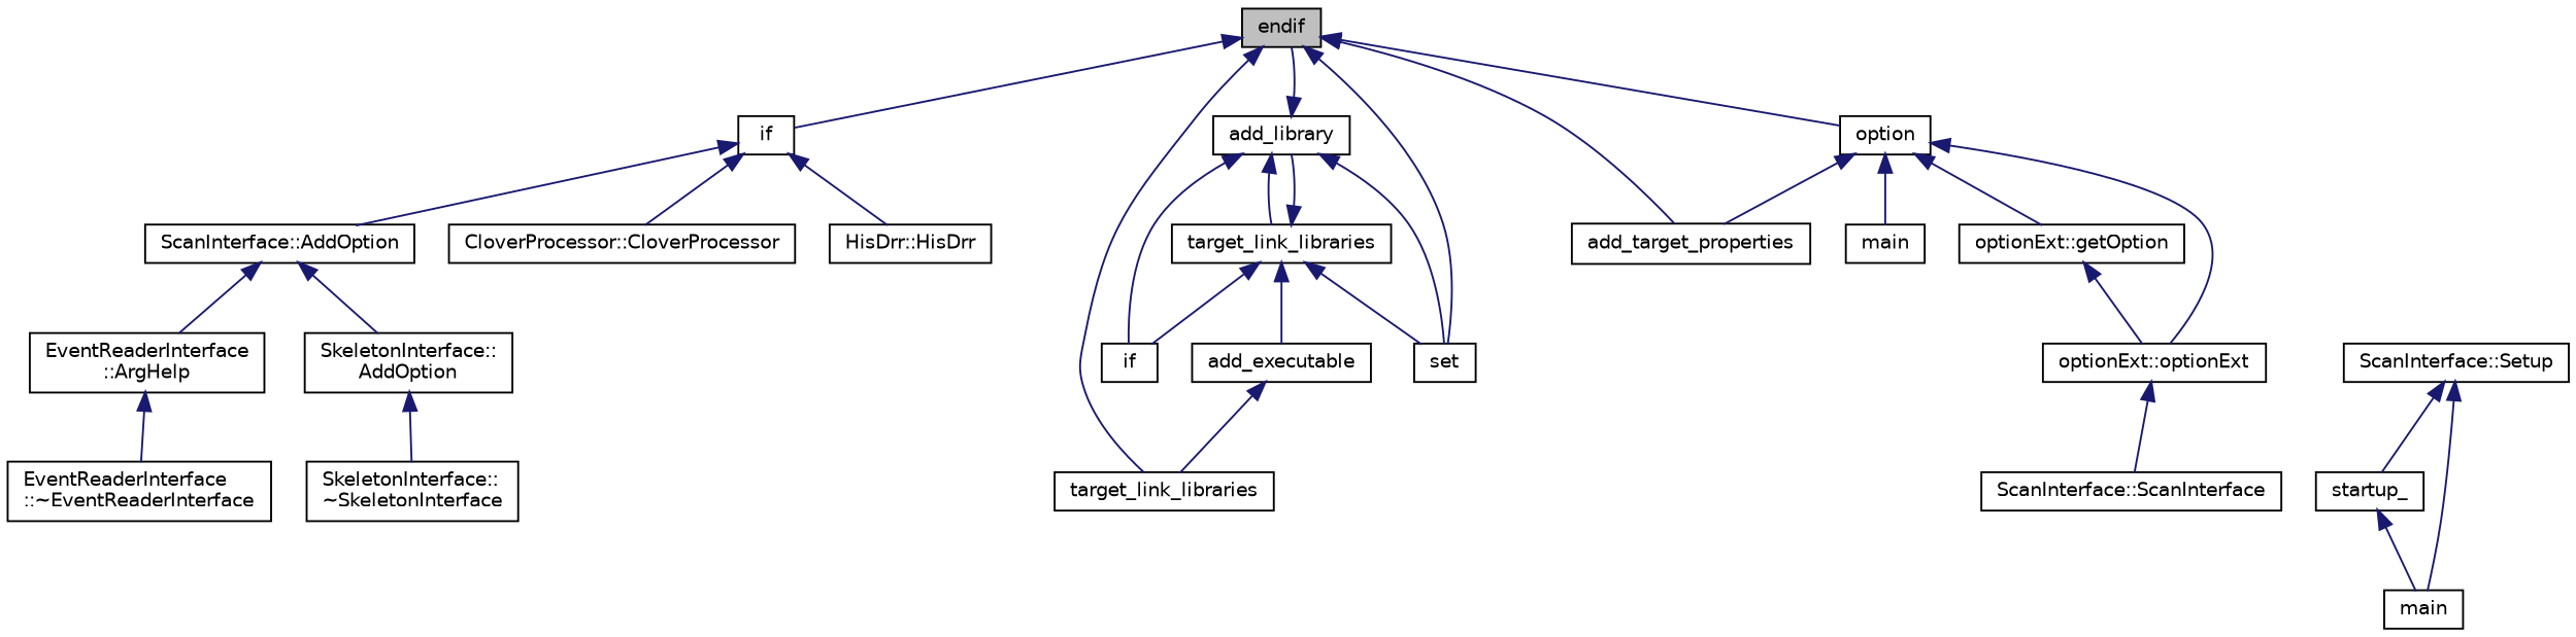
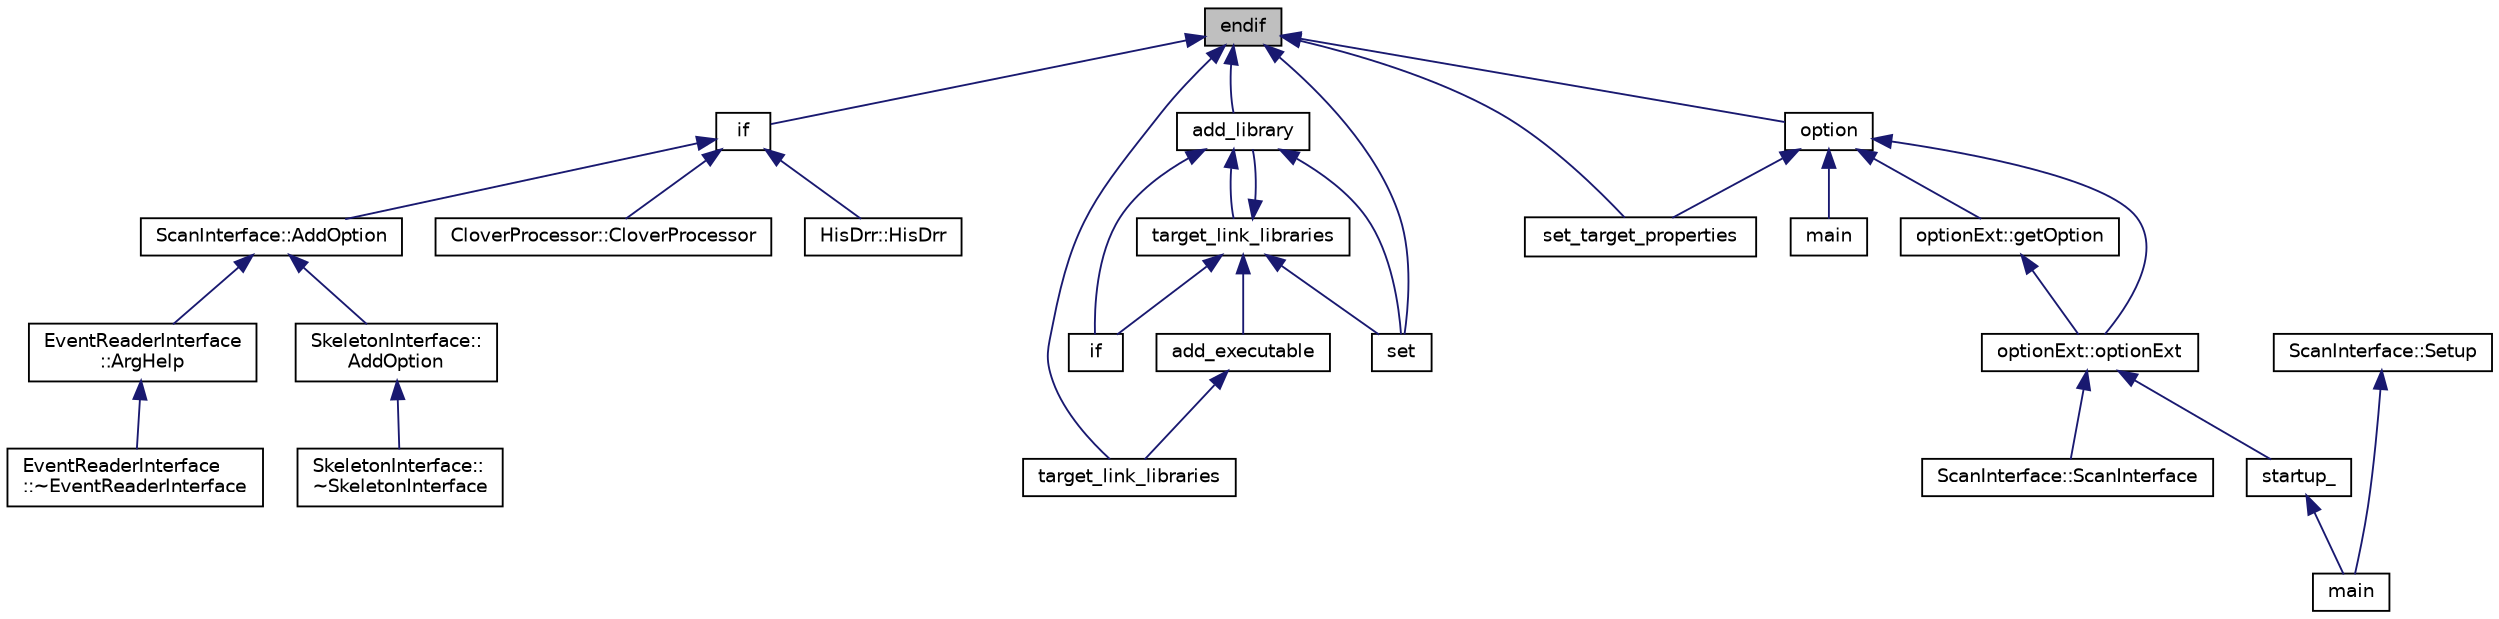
  digraph {
    rankdir=TB
    node [color=black fillcolor=white fontname=Helvetica fontsize=10 shape=record style=filled]
    edge [color=midnightblue dir=back fontname=Helvetica fontsize=10 labelfontname=Helvetica labelfontsize=10 style=solid]
    n1 [fillcolor=grey75 fontcolor=black height=0.2 label=endif width=0.4]
    n2 [height=0.2 label=target_link_libraries width=0.4]
-   n3 [height=0.2 label=add_target_properties width=0.4]
+   n3 [height=0.2 label=set_target_properties width=0.4]
    n4 [height=0.2 label=if width=0.4]
    n5 [height=0.2 label=option width=0.4]
    n6 [height=0.2 label=set width=0.4]
    n7 [height=0.2 label=add_library width=0.4]
    n8 [height=0.2 label="CloverProcessor::CloverProcessor" width=0.4]
    n9 [height=0.2 label="HisDrr::HisDrr" width=0.4]
    n10 [height=0.2 label="ScanInterface::AddOption" width=0.4]
    n11 [height=0.2 label=main width=0.4]
    n12 [height=0.2 label="optionExt::getOption" width=0.4]
    n13 [height=0.2 label="optionExt::optionExt" width=0.4]
    n14 [height=0.2 label=target_link_libraries width=0.4]
    n15 [height=0.2 label=if width=0.4]
    n16 [height=0.2 label="EventReaderInterface\l::ArgHelp" width=0.4]
    n17 [height=0.2 label="SkeletonInterface::\lAddOption" width=0.4]
    n18 [height=0.2 label="EventReaderInterface\l::~EventReaderInterface" width=0.4]
    n19 [height=0.2 label="SkeletonInterface::\l~SkeletonInterface" width=0.4]
    n20 [height=0.2 label="ScanInterface::ScanInterface" width=0.4]
    n21 [height=0.2 label="ScanInterface::Setup" width=0.4]
    n22 [height=0.2 label=main width=0.4]
    n23 [height=0.2 label=startup_ width=0.4]
    n24 [height=0.2 label=add_executable width=0.4]
    n1 -> n2
    n1 -> n3
    n1 -> n4
    n1 -> n5
    n1 -> n6
-   n7 -> n1
+   n1 -> n7
    n4 -> n8
    n4 -> n9
    n4 -> n10
    n5 -> n3
    n5 -> n11
    n5 -> n12
    n5 -> n13
    n7 -> n6
    n7 -> n14
    n7 -> n15
    n10 -> n16
    n10 -> n17
    n12 -> n13
    n13 -> n20
    n14 -> n6
    n14 -> n7
    n14 -> n15
    n14 -> n24
    n16 -> n18
    n17 -> n19
    n21 -> n22
-   n21 -> n23
+   n13 -> n23
    n23 -> n22
    n24 -> n2
  }
